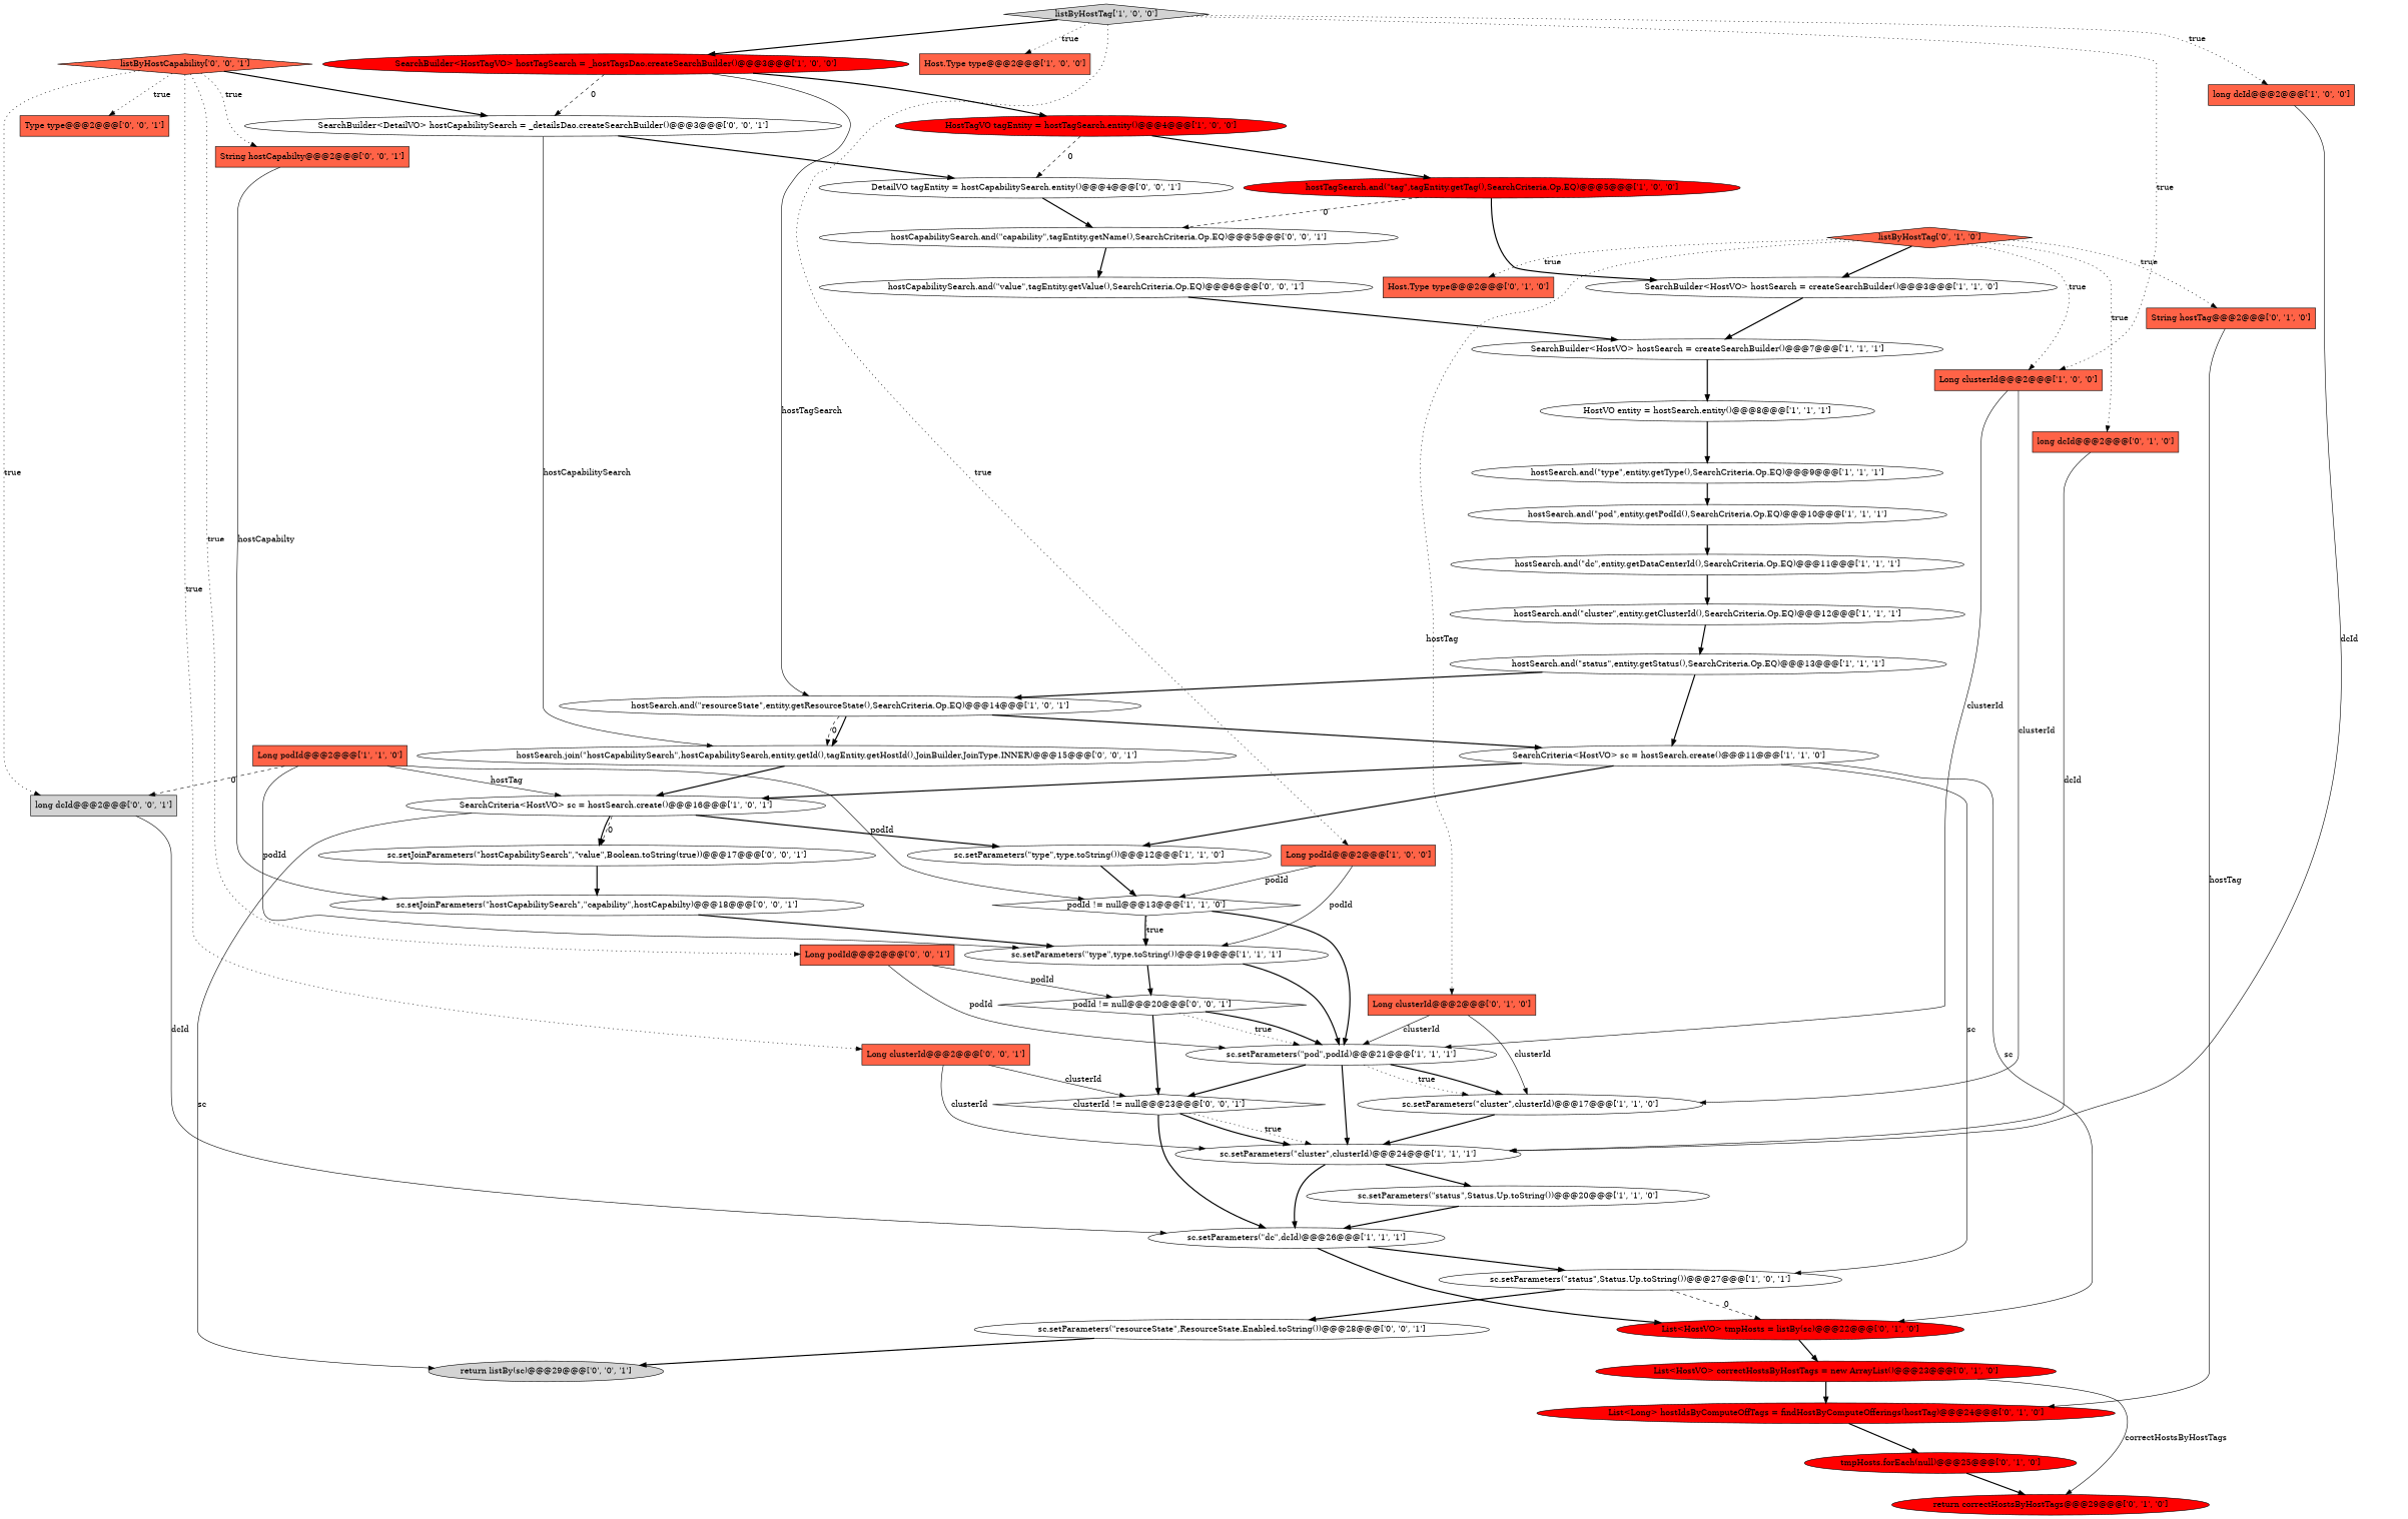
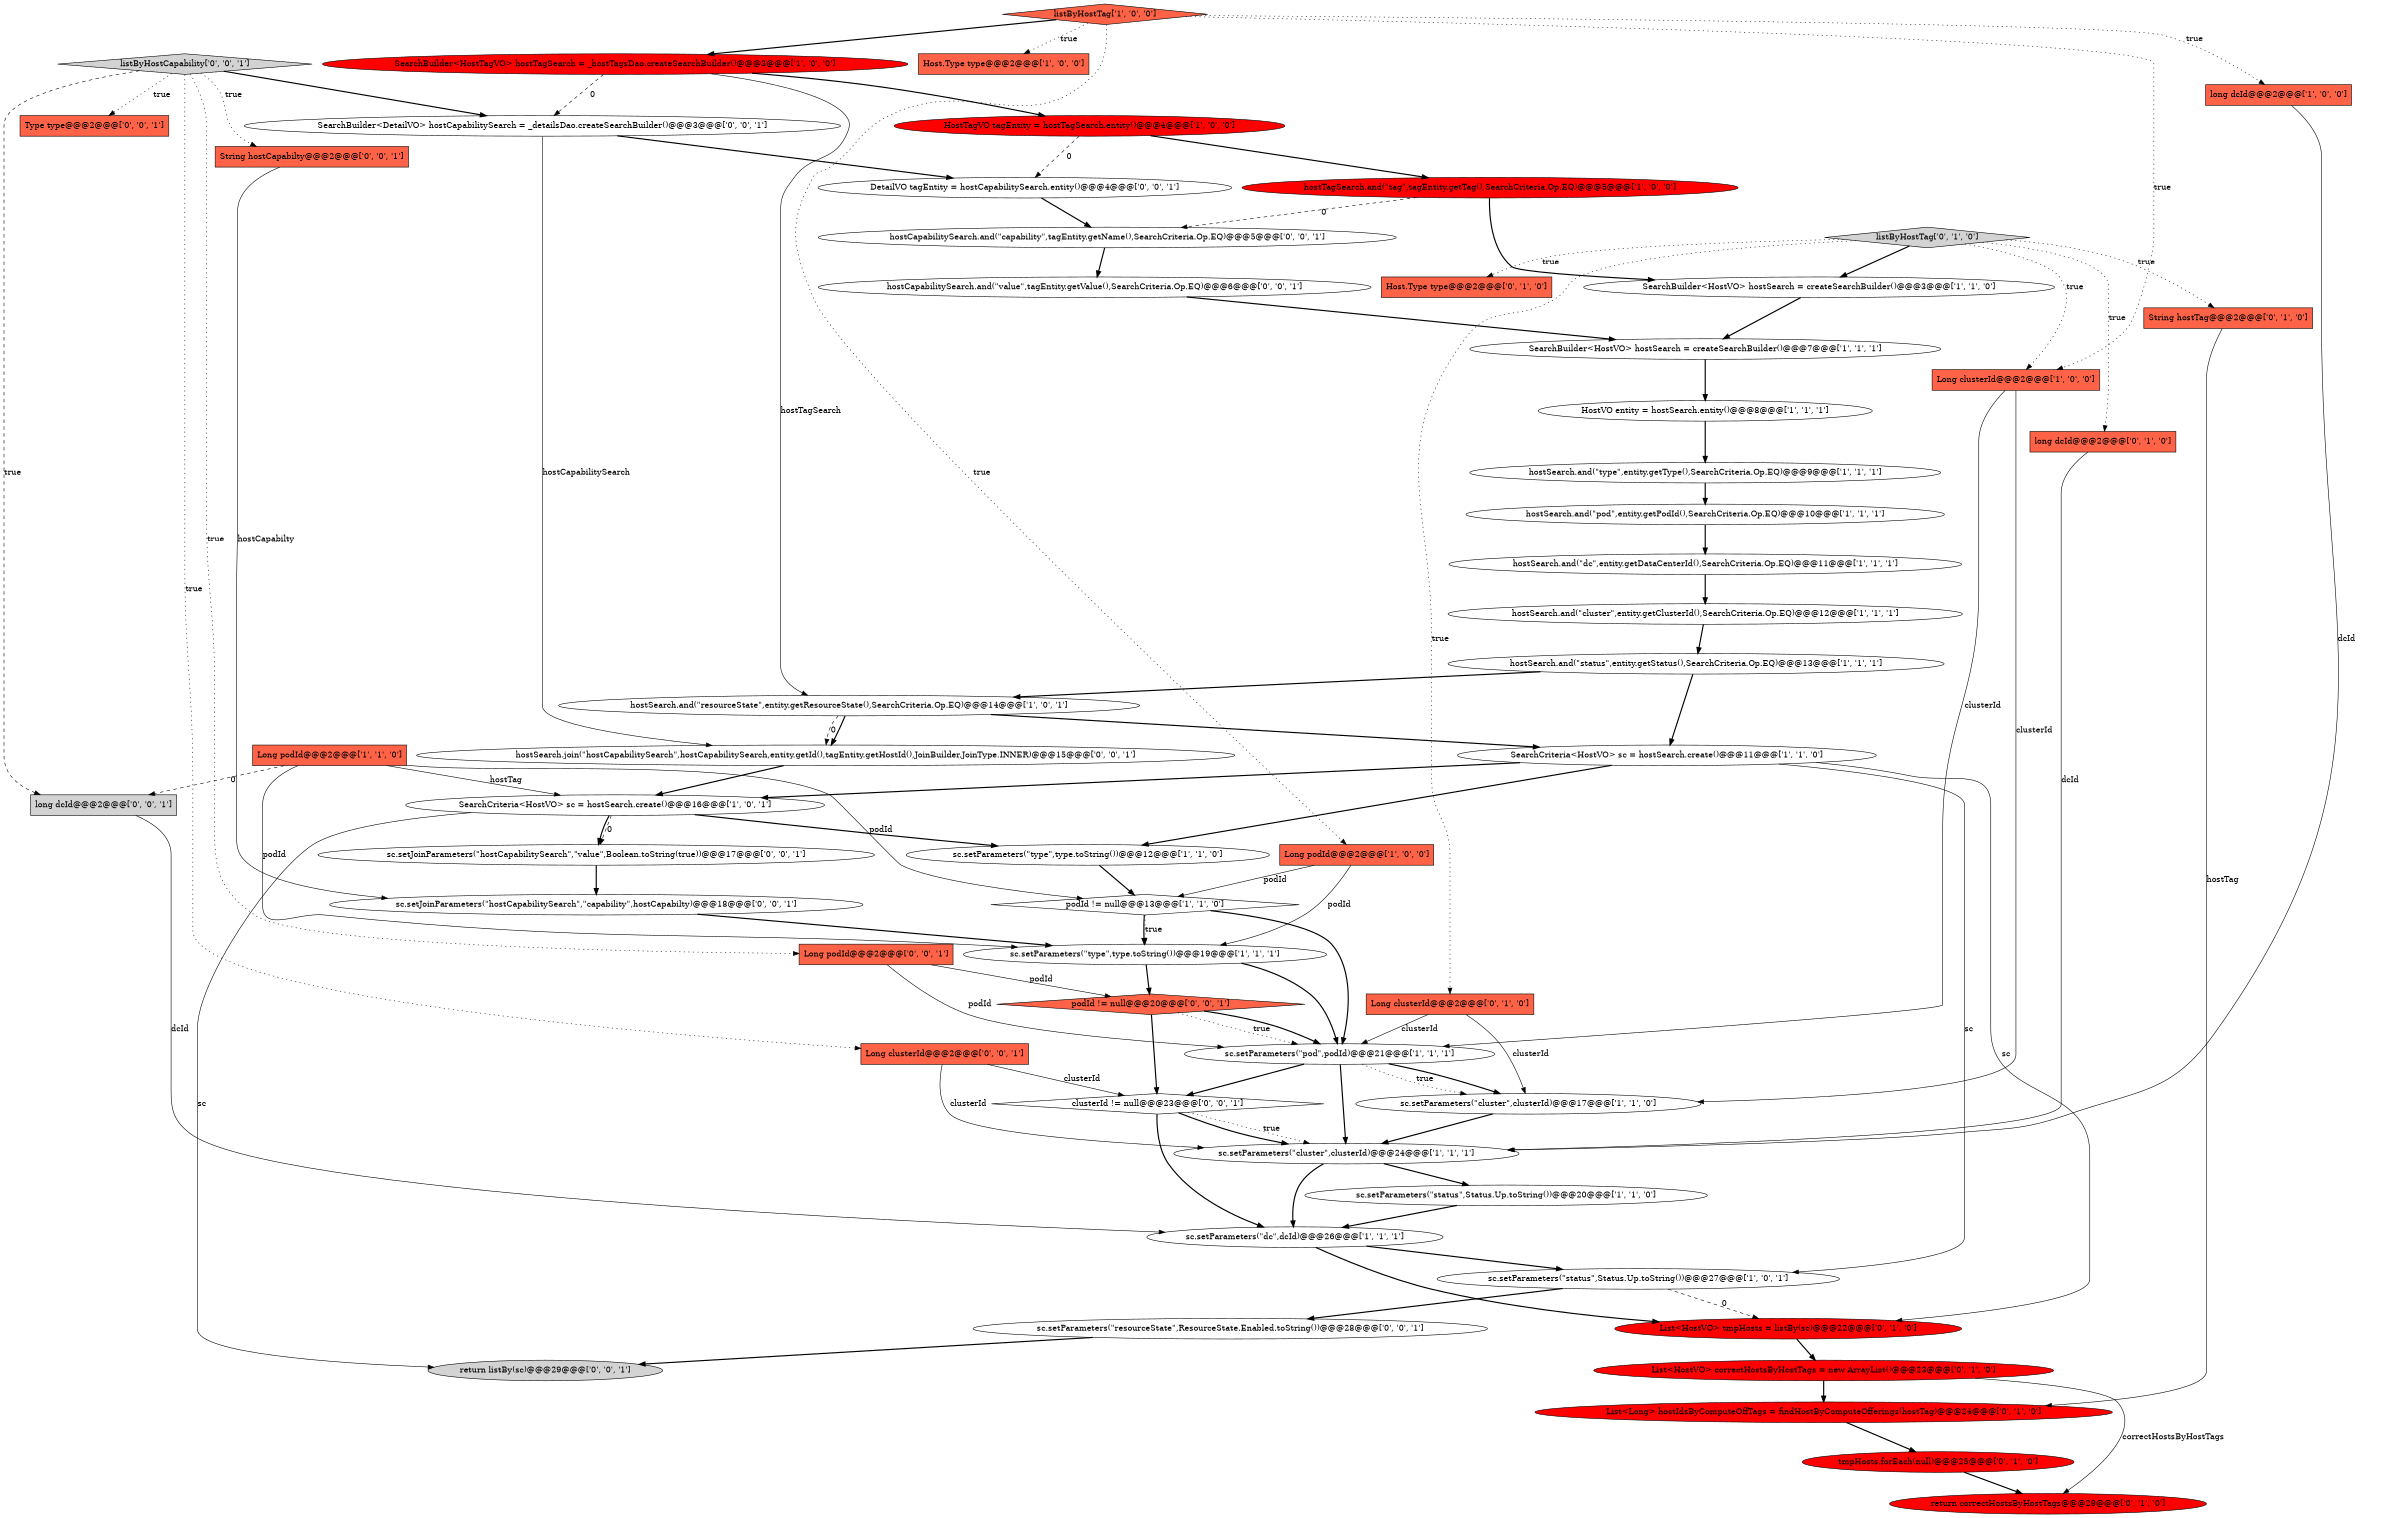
  digraph {
    node [fillcolor=white shape=ellipse style=filled]
    edge [style=bold]
    n1 [label="hostSearch.and(\"type\",entity.getType(),SearchCriteria.Op.EQ)@@@9@@@['1', '1', '1']"]
    n2 [label="hostSearch.and(\"pod\",entity.getPodId(),SearchCriteria.Op.EQ)@@@10@@@['1', '1', '1']"]
    n3 [label="hostSearch.and(\"dc\",entity.getDataCenterId(),SearchCriteria.Op.EQ)@@@11@@@['1', '1', '1']"]
    n4 [label="sc.setParameters(\"cluster\",clusterId)@@@17@@@['1', '1', '0']"]
    n5 [label="sc.setParameters(\"cluster\",clusterId)@@@24@@@['1', '1', '1']"]
    n6 [label="sc.setParameters(\"dc\",dcId)@@@26@@@['1', '1', '1']"]
    n7 [label="sc.setParameters(\"status\",Status.Up.toString())@@@20@@@['1', '1', '0']"]
-   n8 [fillcolor=tomato label="listByHostCapability['0', '0', '1']" shape=diamond]
+   n8 [fillcolor=lightgray label="listByHostCapability['0', '0', '1']" shape=diamond]
    n9 [fillcolor=tomato label="String hostCapabilty@@@2@@@['0', '0', '1']" shape=box]
    n10 [label="SearchBuilder<DetailVO> hostCapabilitySearch = _detailsDao.createSearchBuilder()@@@3@@@['0', '0', '1']"]
    n11 [fillcolor=tomato label="Type type@@@2@@@['0', '0', '1']" shape=box]
    n12 [fillcolor=lightgray label="long dcId@@@2@@@['0', '0', '1']" shape=box]
    n13 [fillcolor=tomato label="Long podId@@@2@@@['0', '0', '1']" shape=box]
    n14 [fillcolor=tomato label="Long clusterId@@@2@@@['0', '0', '1']" shape=box]
    n15 [label="sc.setJoinParameters(\"hostCapabilitySearch\",\"capability\",hostCapabilty)@@@18@@@['0', '0', '1']"]
    n16 [label="hostSearch.join(\"hostCapabilitySearch\",hostCapabilitySearch,entity.getId(),tagEntity.getHostId(),JoinBuilder.JoinType.INNER)@@@15@@@['0', '0', '1']"]
    n17 [label="DetailVO tagEntity = hostCapabilitySearch.entity()@@@4@@@['0', '0', '1']"]
    n18 [label="sc.setParameters(\"pod\",podId)@@@21@@@['1', '1', '1']"]
-   n19 [label="podId != null@@@20@@@['0', '0', '1']" shape=diamond]
+   n19 [fillcolor=tomato label="podId != null@@@20@@@['0', '0', '1']" shape=diamond]
    n20 [label="clusterId != null@@@23@@@['0', '0', '1']" shape=diamond]
    n21 [fillcolor=red label="hostTagSearch.and(\"tag\",tagEntity.getTag(),SearchCriteria.Op.EQ)@@@5@@@['1', '0', '0']"]
    n22 [label="SearchBuilder<HostVO> hostSearch = createSearchBuilder()@@@3@@@['1', '1', '0']"]
    n23 [label="hostCapabilitySearch.and(\"capability\",tagEntity.getName(),SearchCriteria.Op.EQ)@@@5@@@['0', '0', '1']"]
    n24 [label="SearchBuilder<HostVO> hostSearch = createSearchBuilder()@@@7@@@['1', '1', '1']"]
    n25 [label="hostCapabilitySearch.and(\"value\",tagEntity.getValue(),SearchCriteria.Op.EQ)@@@6@@@['0', '0', '1']"]
    n26 [fillcolor=red label="List<HostVO> correctHostsByHostTags = new ArrayList()@@@23@@@['0', '1', '0']"]
    n27 [fillcolor=red label="List<Long> hostIdsByComputeOffTags = findHostByComputeOfferings(hostTag)@@@24@@@['0', '1', '0']"]
    n28 [fillcolor=red label="return correctHostsByHostTags@@@29@@@['0', '1', '0']"]
    n29 [fillcolor=red label="tmpHosts.forEach(null)@@@25@@@['0', '1', '0']"]
    n30 [label="sc.setParameters(\"type\",type.toString())@@@19@@@['1', '1', '1']"]
    n31 [label="hostSearch.and(\"cluster\",entity.getClusterId(),SearchCriteria.Op.EQ)@@@12@@@['1', '1', '1']"]
    n32 [label="hostSearch.and(\"status\",entity.getStatus(),SearchCriteria.Op.EQ)@@@13@@@['1', '1', '1']"]
    n33 [label="hostSearch.and(\"resourceState\",entity.getResourceState(),SearchCriteria.Op.EQ)@@@14@@@['1', '0', '1']"]
    n34 [label="SearchCriteria<HostVO> sc = hostSearch.create()@@@11@@@['1', '1', '0']"]
    n35 [fillcolor=red label="List<HostVO> tmpHosts = listBy(sc)@@@22@@@['0', '1', '0']"]
    n36 [label="sc.setParameters(\"status\",Status.Up.toString())@@@27@@@['1', '0', '1']"]
    n37 [fillcolor=red label="SearchBuilder<HostTagVO> hostTagSearch = _hostTagsDao.createSearchBuilder()@@@3@@@['1', '0', '0']"]
    n38 [fillcolor=red label="HostTagVO tagEntity = hostTagSearch.entity()@@@4@@@['1', '0', '0']"]
    n39 [label="podId != null@@@13@@@['1', '1', '0']" shape=diamond]
    n40 [label="HostVO entity = hostSearch.entity()@@@8@@@['1', '1', '1']"]
    n41 [label="sc.setJoinParameters(\"hostCapabilitySearch\",\"value\",Boolean.toString(true))@@@17@@@['0', '0', '1']"]
    n42 [label="sc.setParameters(\"resourceState\",ResourceState.Enabled.toString())@@@28@@@['0', '0', '1']"]
    n43 [fillcolor=lightgray label="return listBy(sc)@@@29@@@['0', '0', '1']"]
    n44 [fillcolor=tomato label="long dcId@@@2@@@['0', '1', '0']" shape=box]
    n45 [label="sc.setParameters(\"type\",type.toString())@@@12@@@['1', '1', '0']"]
    n46 [label="SearchCriteria<HostVO> sc = hostSearch.create()@@@16@@@['1', '0', '1']"]
-   n47 [fillcolor=lightgray label="listByHostTag['1', '0', '0']" shape=diamond]
+   n47 [fillcolor=tomato label="listByHostTag['1', '0', '0']" shape=diamond]
    n48 [fillcolor=tomato label="Host.Type type@@@2@@@['1', '0', '0']" shape=box]
    n49 [fillcolor=tomato label="Long podId@@@2@@@['1', '0', '0']" shape=box]
    n50 [fillcolor=tomato label="Long clusterId@@@2@@@['1', '0', '0']" shape=box]
    n51 [fillcolor=tomato label="long dcId@@@2@@@['1', '0', '0']" shape=box]
    n52 [fillcolor=tomato label="Long podId@@@2@@@['1', '1', '0']" shape=box]
    n53 [fillcolor=tomato label="String hostTag@@@2@@@['0', '1', '0']" shape=box]
    n54 [fillcolor=tomato label="Long clusterId@@@2@@@['0', '1', '0']" shape=box]
-   n55 [fillcolor=tomato label="listByHostTag['0', '1', '0']" shape=diamond]
+   n55 [fillcolor=lightgray label="listByHostTag['0', '1', '0']" shape=diamond]
    n56 [fillcolor=tomato label="Host.Type type@@@2@@@['0', '1', '0']" shape=box]
    n1 -> n2
    n2 -> n3
    n3 -> n31
    n4 -> n5
    n5 -> n6
    n5 -> n7
    n6 -> n35
    n6 -> n36
    n7 -> n6
    n8 -> n9 [label=true style=dotted]
    n8 -> n10
    n8 -> n11 [label=true style=dotted]
-   n8 -> n12 [label=true style=dotted]
+   n8 -> n12 [label=true style=dashed]
    n8 -> n13 [label=true style=dotted]
    n8 -> n14 [label=true style=dotted]
    n9 -> n15 [label=hostCapabilty style=solid]
    n10 -> n16 [label=hostCapabilitySearch style=solid]
    n10 -> n17
    n12 -> n6 [label=dcId style=solid]
    n13 -> n18 [label=podId style=solid]
    n13 -> n19 [label=podId style=solid]
    n14 -> n5 [label=clusterId style=solid]
    n14 -> n20 [label=clusterId style=solid]
    n15 -> n30
    n16 -> n46
    n17 -> n23
    n18 -> n4
    n18 -> n4 [label=true style=dotted]
    n18 -> n5
    n18 -> n20
    n19 -> n18 [label=true style=dotted]
    n19 -> n18
    n19 -> n20
    n20 -> n5 [label=true style=dotted]
    n20 -> n5
    n20 -> n6
    n21 -> n22
    n21 -> n23 [label=0 style=dashed]
    n22 -> n24
    n23 -> n25
    n24 -> n40
    n25 -> n24
    n26 -> n27
    n26 -> n28 [label=correctHostsByHostTags style=solid]
    n27 -> n29
    n29 -> n28
    n30 -> n18
    n30 -> n19
    n31 -> n32
    n32 -> n33
    n32 -> n34
    n33 -> n16 [label=0 style=dashed]
    n33 -> n16
    n33 -> n34
    n34 -> n35 [label=sc style=solid]
    n34 -> n36 [label=sc style=solid]
    n34 -> n45
    n34 -> n46
    n35 -> n26
    n36 -> n35 [label=0 style=dashed]
    n36 -> n42
    n37 -> n10 [label=0 style=dashed]
    n37 -> n33 [label=hostTagSearch style=solid]
    n37 -> n38
    n38 -> n17 [label=0 style=dashed]
    n38 -> n21
    n39 -> n18
    n39 -> n30 [label=true style=dotted]
    n39 -> n30
    n40 -> n1
    n41 -> n15
    n42 -> n43
    n44 -> n5 [label=dcId style=solid]
    n45 -> n39
    n46 -> n41
    n46 -> n41 [label=0 style=dashed]
    n46 -> n43 [label=sc style=solid]
    n46 -> n45
    n47 -> n37
    n47 -> n48 [label=true style=dotted]
    n47 -> n49 [label=true style=dotted]
    n47 -> n50 [label=true style=dotted]
    n47 -> n51 [label=true style=dotted]
    n49 -> n30 [label=podId style=solid]
    n49 -> n39 [label=podId style=solid]
    n50 -> n4 [label=clusterId style=solid]
    n50 -> n18 [label=clusterId style=solid]
    n51 -> n5 [label=dcId style=solid]
    n52 -> n12 [label=0 style=dashed]
    n52 -> n30 [label=podId style=solid]
    n52 -> n39 [label=podId style=solid]
    n52 -> n46 [label=hostTag style=solid]
    n53 -> n27 [label=hostTag style=solid]
    n54 -> n4 [label=clusterId style=solid]
    n54 -> n18 [label=clusterId style=solid]
    n55 -> n22
    n55 -> n44 [label=true style=dotted]
    n55 -> n50 [label=true style=dotted]
    n55 -> n53 [label=true style=dotted]
-   n55 -> n54 [label=hostTag style=dotted]
+   n55 -> n54 [label=true style=dotted]
    n55 -> n56 [label=true style=dotted]
  }
